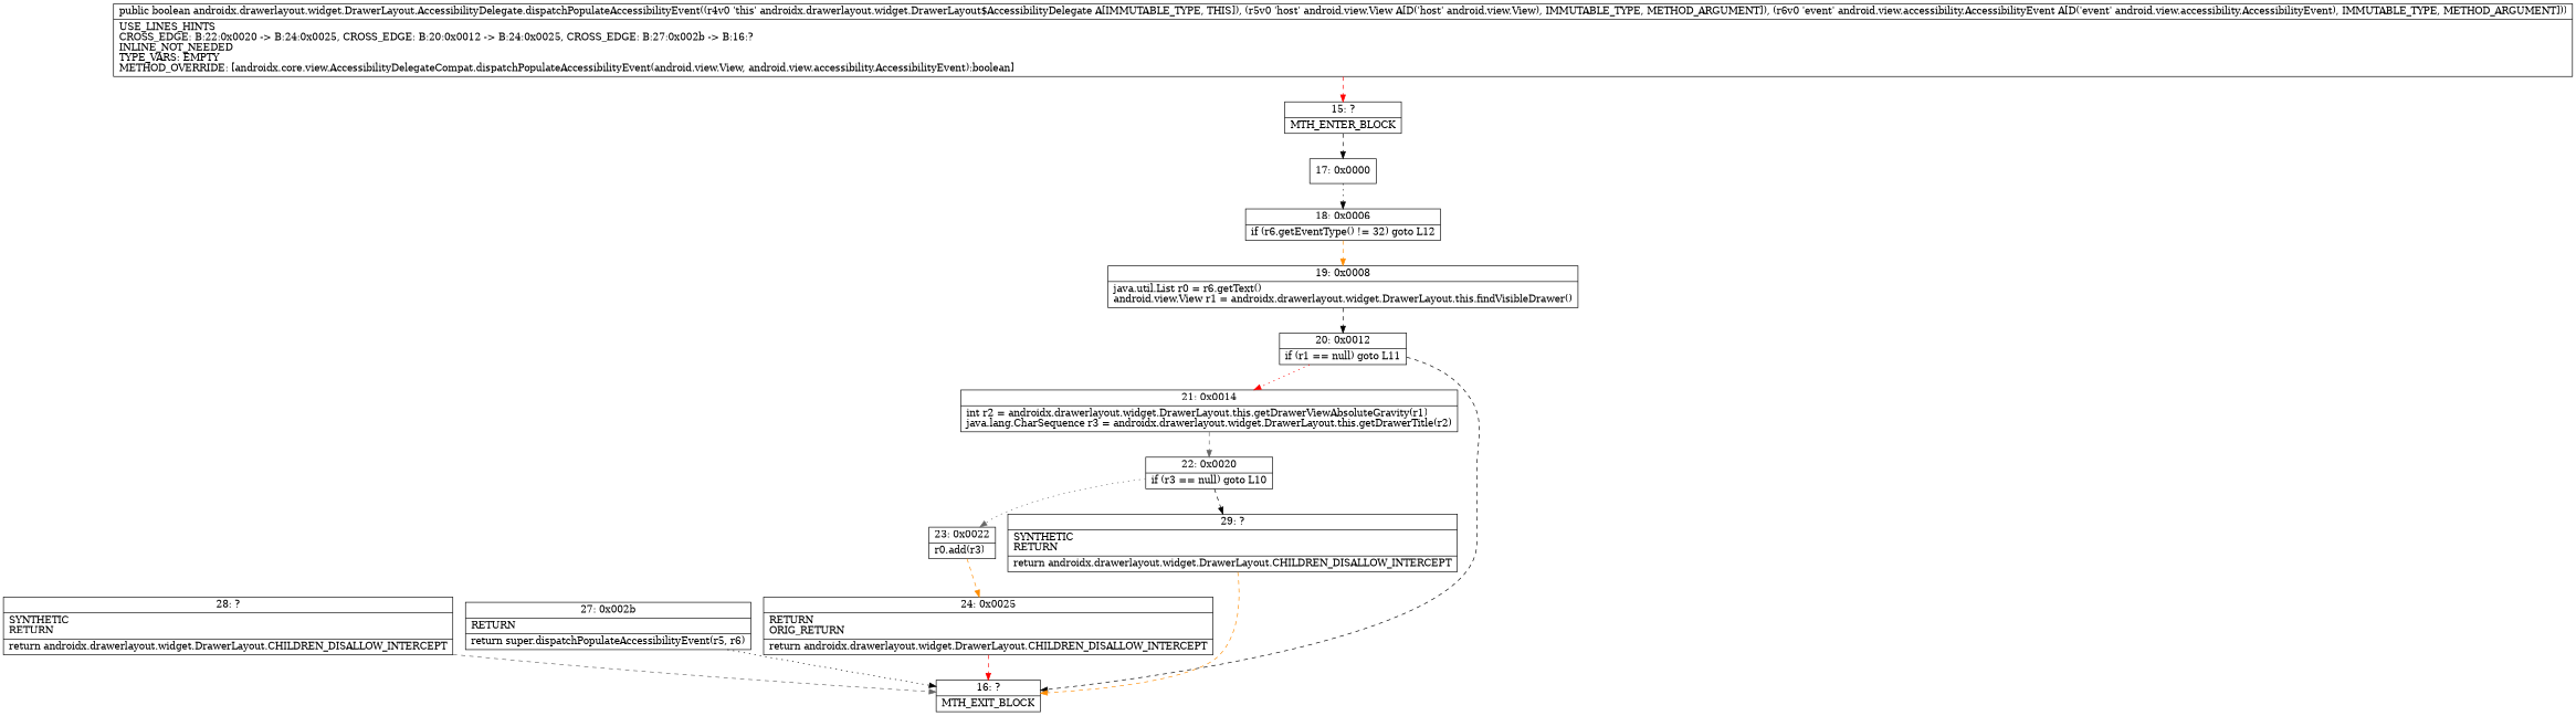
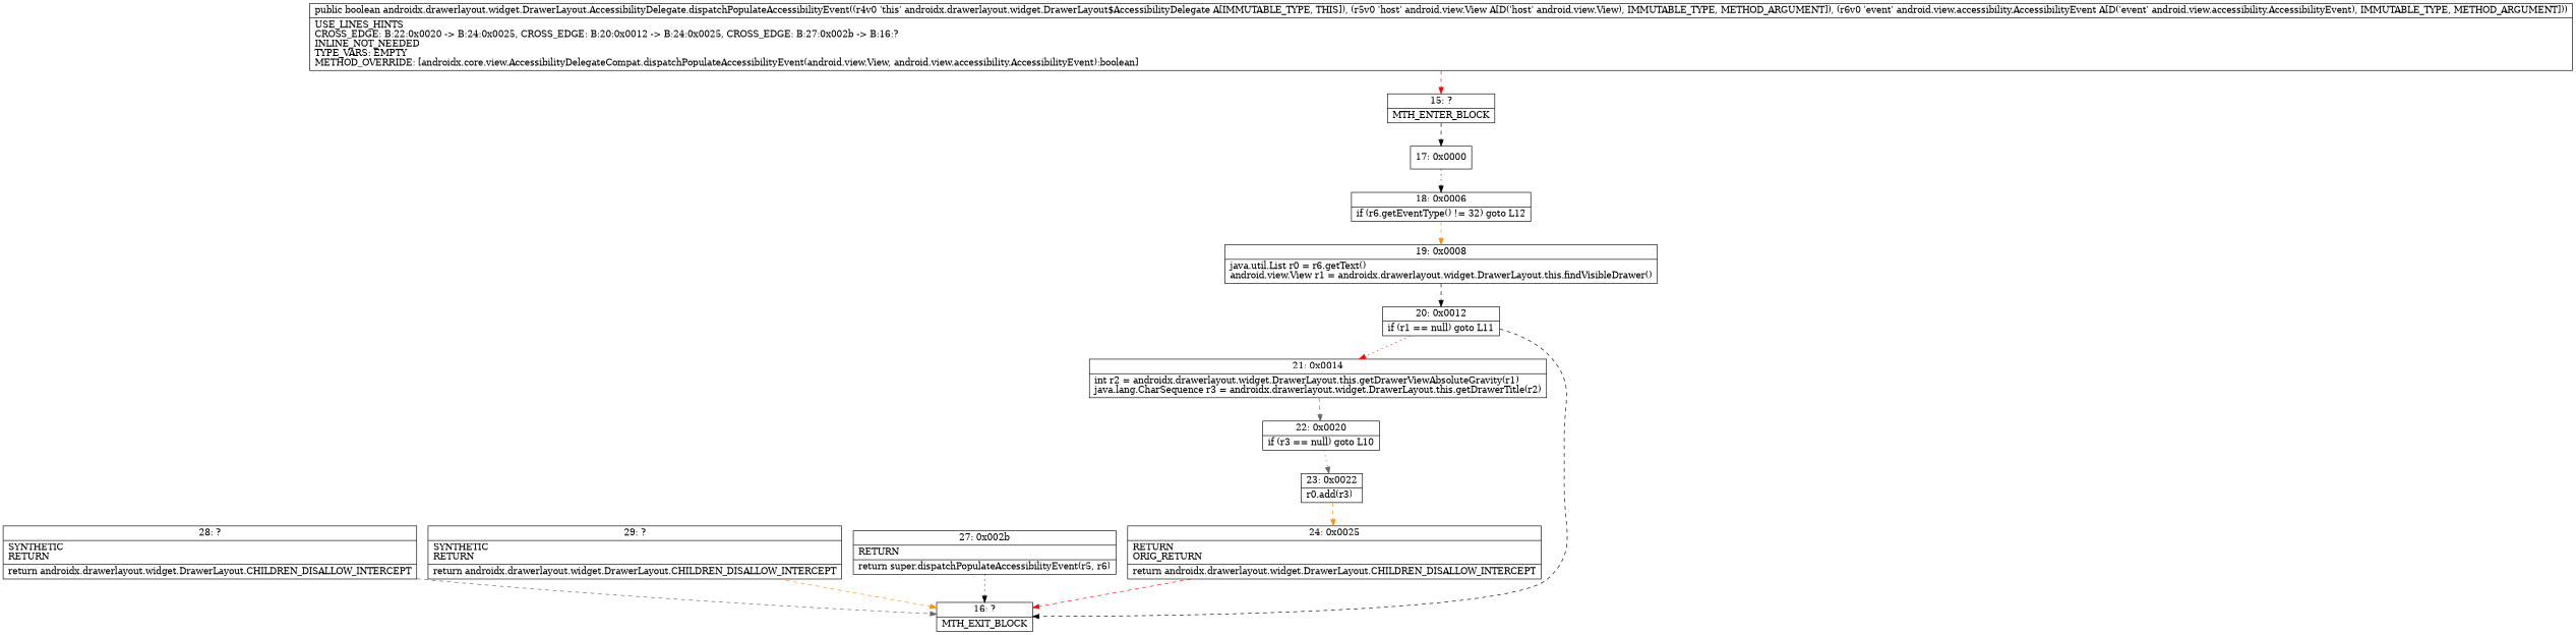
  digraph {
    node [shape=record]
    edge [color=black style=dashed]
    n1 [label="{15\:\ ?|MTH_ENTER_BLOCK\l}"]
    n2 [label="{17\:\ 0x0000}"]
    n3 [label="{18\:\ 0x0006|if (r6.getEventType() != 32) goto L12\l}"]
    n4 [label="{19\:\ 0x0008|java.util.List r0 = r6.getText()\landroid.view.View r1 = androidx.drawerlayout.widget.DrawerLayout.this.findVisibleDrawer()\l}"]
    n5 [label="{20\:\ 0x0012|if (r1 == null) goto L11\l}"]
    n6 [label="{21\:\ 0x0014|int r2 = androidx.drawerlayout.widget.DrawerLayout.this.getDrawerViewAbsoluteGravity(r1)\ljava.lang.CharSequence r3 = androidx.drawerlayout.widget.DrawerLayout.this.getDrawerTitle(r2)\l}"]
    n7 [label="{16\:\ ?|MTH_EXIT_BLOCK\l}"]
    n8 [label="{22\:\ 0x0020|if (r3 == null) goto L10\l}"]
    n9 [label="{28\:\ ?|SYNTHETIC\lRETURN\l|return androidx.drawerlayout.widget.DrawerLayout.CHILDREN_DISALLOW_INTERCEPT\l}"]
    n10 [label="{23\:\ 0x0022|r0.add(r3)\l}"]
    n11 [label="{29\:\ ?|SYNTHETIC\lRETURN\l|return androidx.drawerlayout.widget.DrawerLayout.CHILDREN_DISALLOW_INTERCEPT\l}"]
    n12 [label="{24\:\ 0x0025|RETURN\lORIG_RETURN\l|return androidx.drawerlayout.widget.DrawerLayout.CHILDREN_DISALLOW_INTERCEPT\l}"]
    n13 [label="{27\:\ 0x002b|RETURN\l|return super.dispatchPopulateAccessibilityEvent(r5, r6)\l}"]
    n14 [label="{public boolean androidx.drawerlayout.widget.DrawerLayout.AccessibilityDelegate.dispatchPopulateAccessibilityEvent((r4v0 'this' androidx.drawerlayout.widget.DrawerLayout$AccessibilityDelegate A[IMMUTABLE_TYPE, THIS]), (r5v0 'host' android.view.View A[D('host' android.view.View), IMMUTABLE_TYPE, METHOD_ARGUMENT]), (r6v0 'event' android.view.accessibility.AccessibilityEvent A[D('event' android.view.accessibility.AccessibilityEvent), IMMUTABLE_TYPE, METHOD_ARGUMENT]))  | USE_LINES_HINTS\lCROSS_EDGE: B:22:0x0020 \-\> B:24:0x0025, CROSS_EDGE: B:20:0x0012 \-\> B:24:0x0025, CROSS_EDGE: B:27:0x002b \-\> B:16:?\lINLINE_NOT_NEEDED\lTYPE_VARS: EMPTY\lMETHOD_OVERRIDE: [androidx.core.view.AccessibilityDelegateCompat.dispatchPopulateAccessibilityEvent(android.view.View, android.view.accessibility.AccessibilityEvent):boolean]\l}"]
    n1 -> n2
    n2 -> n3 [style=dotted]
    n3 -> n4 [color=darkorange]
    n4 -> n5
    n5 -> n6 [color=red style=dotted]
    n5 -> n7
    n6 -> n8 [color=gray40]
    n8 -> n10 [color=gray40 style=dotted]
-   n8 -> n11
    n9 -> n7 [color=gray40]
    n10 -> n12 [color=darkorange]
    n11 -> n7 [color=darkorange]
    n12 -> n7 [color=red]
    n13 -> n7 [style=dotted]
    n14 -> n1 [color=red]
  }
